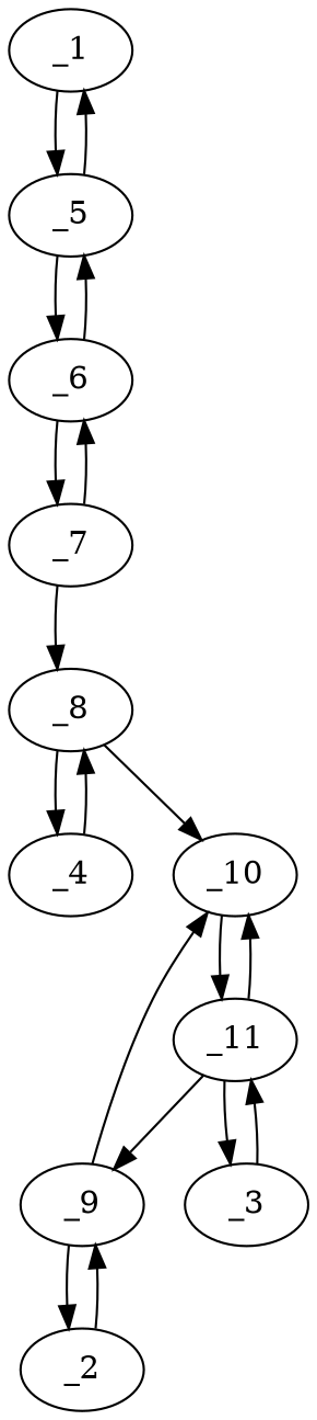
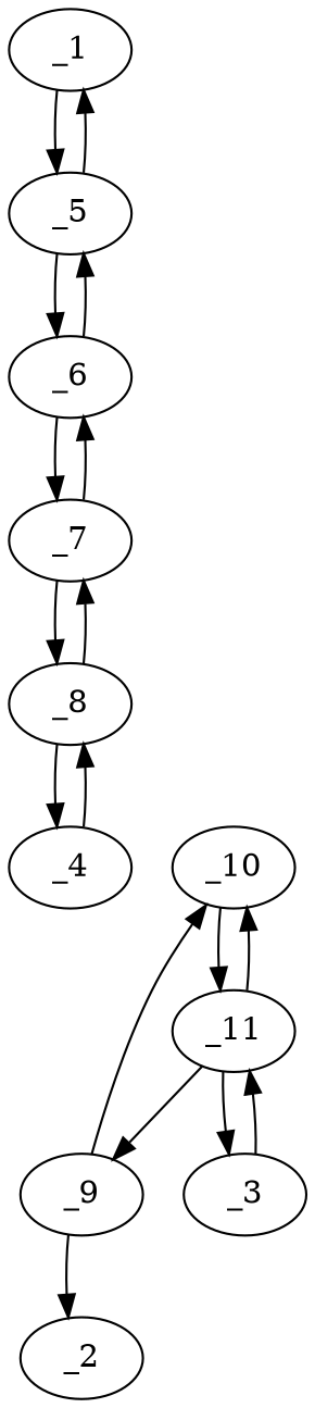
  digraph {
    edge [angle=2.034444 orient=0.894427]
    _1 [x=134.000000 y=85.000000]
    _5 [x=127.000000 y=99.000000]
    _6 [x=111.000000 y=107.000000]
    _7 [x=102.000000 y=121.000000]
    _2 [x=140.000000 y=109.000000]
    _9 [x=149.000000 y=95.000000]
    _10 [x=161.000000 y=105.000000]
    _11 [x=162.000000 y=127.000000]
    _3 [x=157.000000 y=144.000000]
    _4 [x=88.000000 y=154.000000]
    _8 [x=94.000000 y=137.000000]
    _1 -> _5
    _5 -> _1 [angle=-1.107149 orient=-0.894427]
    _5 -> _6 [angle=2.677945 orient=0.447214]
    _6 -> _5 [angle=-0.463648 orient=-0.447214]
    _6 -> _7 [angle=2.142134 orient=0.841178]
    _7 -> _6 [angle=-0.999459 orient=-0.841178]
    _7 -> _8
-   _2 -> _9 [angle=-0.999459 orient=-0.841178]
    _9 -> _2 [angle=2.142134 orient=0.841178]
    _9 -> _10 [angle=0.694738 orient=0.640184]
    _10 -> _11 [angle=1.525373 orient=0.998969]
    _11 -> _9 [angle=-2.446854 orient=-0.640184]
    _11 -> _10 [angle=-1.616220 orient=-0.998969]
    _11 -> _3 [angle=1.856848 orient=0.959366]
    _3 -> _11 [angle=-1.284745 orient=-0.959366]
    _4 -> _8 [angle=-1.231504 orient=-0.942990]
-   _8 -> _10 [angle=-1.107149 orient=-0.894427]
+   _8 -> _7 [angle=-1.107149 orient=-0.894427]
    _8 -> _4 [angle=1.910089 orient=0.942990]
  }
